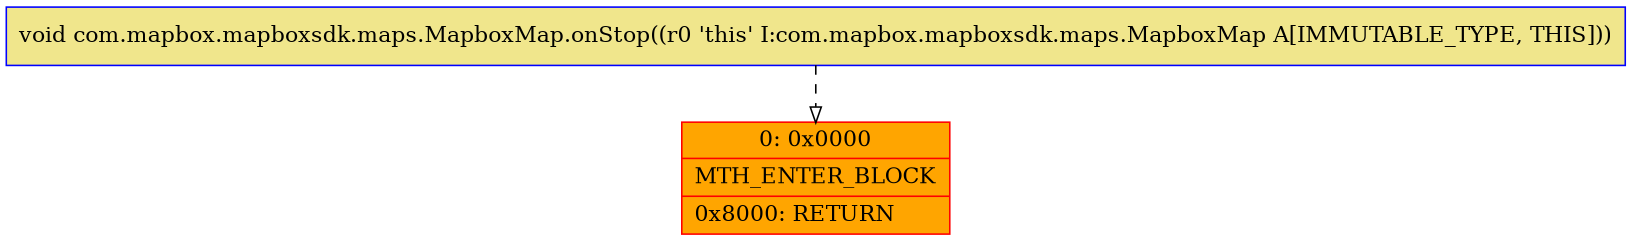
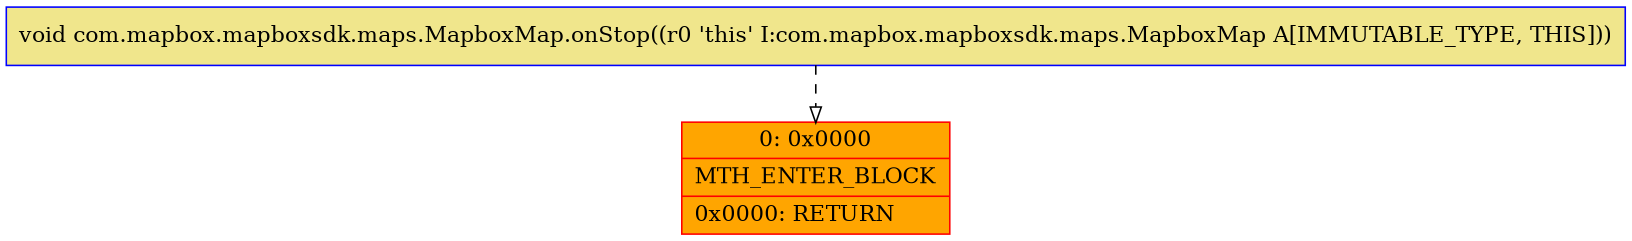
  digraph {
    node [shape=record style=filled]
-   n1 [label="{0\:\ 0x0000|MTH_ENTER_BLOCK\l|0x8000: RETURN   \l}" fillcolor=orange color=red]
+   n1 [label="{0\:\ 0x0000|MTH_ENTER_BLOCK\l|0x0000: RETURN   \l}" fillcolor=orange color=red]
    n2 [label="{void com.mapbox.mapboxsdk.maps.MapboxMap.onStop((r0 'this' I:com.mapbox.mapboxsdk.maps.MapboxMap A[IMMUTABLE_TYPE, THIS])) }" fillcolor=khaki color=blue]
    n2 -> n1 [style=dashed arrowhead=onormal]
  }
